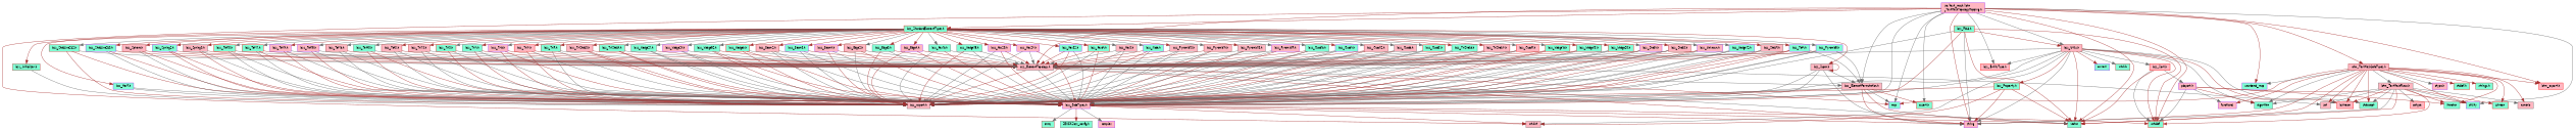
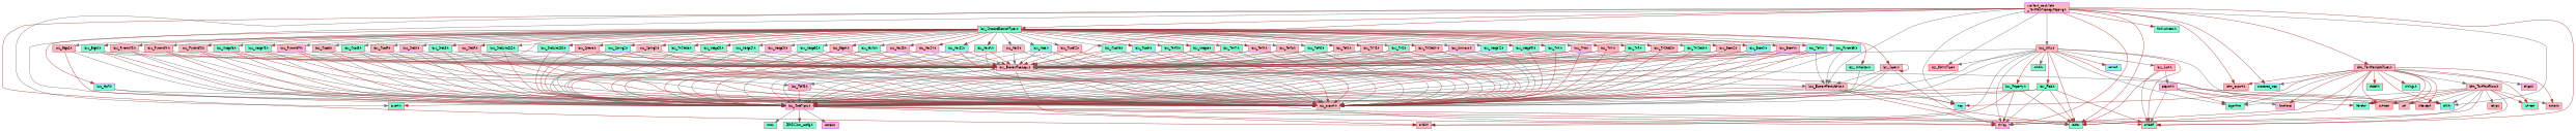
  digraph {
    fontname="Patrick Hand"
    node [color=purple fillcolor=lightpink fontname="Patrick Hand" fontsize=10 shape=box style=filled]
    edge [color=brown fontname="Patrick Hand" fontsize=10 labelfontname=Helvetica labelfontsize=10 style=solid]
    n1 [fontcolor=black height=0.2 label="src/text_mesh/Iotm\l_TextMeshTopologyMapping.h" width=0.4]
    n2 [color=red height=0.2 label="iotm_export.h" width=0.4]
    n3 [height=0.2 label="Ioss_CodeTypes.h" width=0.4]
    n4 [color=red fillcolor=aquamarine height=0.2 label=cstddef width=0.4]
    n5 [color=gray40 height=0.2 label=cstdint width=0.4]
    n6 [height=0.2 label=string width=0.4]
    n7 [color=gray40 fillcolor=aquamarine height=0.2 label=vector width=0.4]
    n8 [color=red height=0.2 label="Ioss_EntityType.h" width=0.4]
    n9 [fillcolor=aquamarine height=0.2 label=map width=0.4]
    n10 [fillcolor=aquamarine height=0.2 label=unordered_map width=0.4]
    n11 [fillcolor=aquamarine height=0.2 label=utility width=0.4]
    n12 [color=red fillcolor=aquamarine height=0.2 label="assert.h" width=0.4]
+   n13 [color=gray40 fillcolor=aquamarine height=0.2 label="fmt/ostream.h" width=0.4]
    n14 [color=gray40 height=0.2 label="Ioss_ElementPermutation.h" width=0.4]
    n15 [color=gray40 height=0.2 label="Ioss_ElementTopology.h" width=0.4]
    n16 [color=red fillcolor=aquamarine height=0.2 label="Ioss_StandardElementTypes.h" width=0.4]
    n17 [color=brown height=0.2 label="Ioss_Utils.h" width=0.4]
    n18 [color=brown height=0.2 label="Iotm_TextMeshDataTypes.h" width=0.4]
    n19 [color=brown fillcolor=aquamarine height=0.2 label=array width=0.4]
    n20 [color=gray40 fillcolor=aquamarine height=0.2 label="SEACASIoss_config.h" width=0.4]
    n21 [height=0.2 label=complex width=0.4]
    n22 [color=gray40 height=0.2 label="ioss_export.h" width=0.4]
    n23 [color=gray40 height=0.2 label=set width=0.4]
    n24 [color=brown height=0.2 label="Ioss_Beam2.h" width=0.4]
    n25 [fillcolor=aquamarine height=0.2 label="Ioss_Beam3.h" width=0.4]
    n26 [height=0.2 label="Ioss_Beam4.h" width=0.4]
    n27 [color=brown height=0.2 label="Ioss_Edge2.h" width=0.4]
    n28 [color=gray40 fillcolor=aquamarine height=0.2 label="Ioss_Edge3.h" width=0.4]
    n29 [height=0.2 label="Ioss_Edge4.h" width=0.4]
    n30 [color=gray40 fillcolor=aquamarine height=0.2 label="Ioss_Hex16.h" width=0.4]
    n31 [height=0.2 label="Ioss_Hex20.h" width=0.4]
    n32 [height=0.2 label="Ioss_Hex27.h" width=0.4]
    n33 [fillcolor=aquamarine height=0.2 label="Ioss_Hex32.h" width=0.4]
    n34 [color=red fillcolor=aquamarine height=0.2 label="Ioss_Hex64.h" width=0.4]
    n35 [color=gray40 height=0.2 label="Ioss_Hex8.h" width=0.4]
    n36 [fillcolor=aquamarine height=0.2 label="Ioss_Hex9.h" width=0.4]
    n37 [color=brown fillcolor=aquamarine height=0.2 label="Ioss_Initializer.h" width=0.4]
    n38 [fillcolor=aquamarine height=0.2 label="Ioss_Node.h" width=0.4]
    n39 [color=gray40 height=0.2 label="Ioss_Pyramid13.h" width=0.4]
    n40 [color=brown height=0.2 label="Ioss_Pyramid14.h" width=0.4]
    n41 [color=gray40 height=0.2 label="Ioss_Pyramid18.h" width=0.4]
    n42 [height=0.2 label="Ioss_Pyramid19.h" width=0.4]
    n43 [fillcolor=aquamarine height=0.2 label="Ioss_Pyramid5.h" width=0.4]
    n44 [color=brown height=0.2 label="Ioss_Quad12.h" width=0.4]
    n45 [color=gray40 fillcolor=aquamarine height=0.2 label="Ioss_Quad16.h" width=0.4]
    n46 [fillcolor=aquamarine height=0.2 label="Ioss_Quad4.h" width=0.4]
    n47 [color=gray40 height=0.2 label="Ioss_Quad6.h" width=0.4]
    n48 [color=red fillcolor=aquamarine height=0.2 label="Ioss_Quad8.h" width=0.4]
    n49 [color=red height=0.2 label="Ioss_Quad9.h" width=0.4]
    n50 [height=0.2 label="Ioss_Shell4.h" width=0.4]
-   n51 [color=brown height=0.2 label="Ioss_Shell8.h" width=0.4]
+   n51 [color=brown fillcolor=aquamarine height=0.2 label="Ioss_Shell8.h" width=0.4]
    n52 [color=gray40 height=0.2 label="Ioss_Shell9.h" width=0.4]
    n53 [color=brown fillcolor=aquamarine height=0.2 label="Ioss_ShellLine2D2.h" width=0.4]
    n54 [fillcolor=aquamarine height=0.2 label="Ioss_ShellLine2D3.h" width=0.4]
    n55 [color=brown height=0.2 label="Ioss_Sphere.h" width=0.4]
    n56 [fillcolor=aquamarine height=0.2 label="Ioss_Spring2.h" width=0.4]
    n57 [color=gray40 height=0.2 label="Ioss_Spring3.h" width=0.4]
    n58 [color=gray40 height=0.2 label="Ioss_Super.h" width=0.4]
    n59 [color=red fillcolor=aquamarine height=0.2 label="Ioss_Tet10.h" width=0.4]
    n60 [color=red fillcolor=aquamarine height=0.2 label="Ioss_Tet11.h" width=0.4]
    n61 [height=0.2 label="Ioss_Tet14.h" width=0.4]
    n62 [height=0.2 label="Ioss_Tet15.h" width=0.4]
    n63 [color=brown height=0.2 label="Ioss_Tet16.h" width=0.4]
    n64 [fillcolor=aquamarine height=0.2 label="Ioss_Tet4.h" width=0.4]
    n65 [color=gray40 fillcolor=aquamarine height=0.2 label="Ioss_Tet40.h" width=0.4]
    n66 [color=brown height=0.2 label="Ioss_Tet8.h" width=0.4]
    n67 [color=brown height=0.2 label="Ioss_Tri13.h" width=0.4]
    n68 [color=red fillcolor=aquamarine height=0.2 label="Ioss_Tri3.h" width=0.4]
    n69 [color=gray40 fillcolor=aquamarine height=0.2 label="Ioss_Tri4.h" width=0.4]
    n70 [height=0.2 label="Ioss_Tri6.h" width=0.4]
    n71 [color=red height=0.2 label="Ioss_Tri7.h" width=0.4]
    n72 [color=brown fillcolor=aquamarine height=0.2 label="Ioss_Tri9.h" width=0.4]
    n73 [color=brown height=0.2 label="Ioss_TriShell3.h" width=0.4]
    n74 [color=brown fillcolor=aquamarine height=0.2 label="Ioss_TriShell4.h" width=0.4]
    n75 [color=gray40 fillcolor=aquamarine height=0.2 label="Ioss_TriShell6.h" width=0.4]
    n76 [color=brown height=0.2 label="Ioss_TriShell7.h" width=0.4]
    n77 [height=0.2 label="Ioss_Unknown.h" width=0.4]
    n78 [fillcolor=aquamarine height=0.2 label="Ioss_Wedge12.h" width=0.4]
    n79 [color=gray40 fillcolor=aquamarine height=0.2 label="Ioss_Wedge15.h" width=0.4]
    n80 [color=red fillcolor=aquamarine height=0.2 label="Ioss_Wedge16.h" width=0.4]
    n81 [color=brown fillcolor=aquamarine height=0.2 label="Ioss_Wedge18.h" width=0.4]
    n82 [color=red fillcolor=aquamarine height=0.2 label="Ioss_Wedge20.h" width=0.4]
    n83 [color=gray40 fillcolor=aquamarine height=0.2 label="Ioss_Wedge21.h" width=0.4]
    n84 [height=0.2 label="Ioss_Wedge24.h" width=0.4]
    n85 [color=gray40 fillcolor=aquamarine height=0.2 label="Ioss_Wedge52.h" width=0.4]
    n86 [color=red fillcolor=aquamarine height=0.2 label="Ioss_Wedge6.h" width=0.4]
    n87 [color=red fillcolor=aquamarine height=0.2 label="Ioss_Field.h" width=0.4]
    n88 [color=red fillcolor=aquamarine height=0.2 label="Ioss_Property.h" width=0.4]
    n89 [color=red height=0.2 label="Ioss_Sort.h" width=0.4]
    n90 [color=gray40 fillcolor=aquamarine height=0.2 label=algorithm width=0.4]
    n91 [fillcolor=aquamarine height=0.2 label=cassert width=0.4]
    n92 [color=brown fillcolor=aquamarine height=0.2 label=cstdlib width=0.4]
    n93 [color=red height=0.2 label=iostream width=0.4]
-   n94 [color=brown fillcolor=aquamarine height=0.2 label=stdexcept width=0.4]
+   n94 [color=brown height=0.2 label=stdexcept width=0.4]
    n95 [height=0.2 label=functional width=0.4]
    n96 [color=gray40 fillcolor=aquamarine height=0.2 label=iterator width=0.4]
    n97 [height=0.2 label="ctype.h" width=0.4]
    n98 [color=red fillcolor=aquamarine height=0.2 label="stddef.h" width=0.4]
    n99 [color=red fillcolor=aquamarine height=0.2 label=sstream width=0.4]
    n100 [color=gray40 height=0.2 label=numeric width=0.4]
    n101 [color=brown fillcolor=aquamarine height=0.2 label="strings.h" width=0.4]
    n102 [color=gray40 height=0.2 label="Iotm_TextMeshFuncs.h" width=0.4]
    n103 [height=0.2 label="pdqsort.h" width=0.4]
    n104 [color=red height=0.2 label=cctype width=0.4]
    n1 -> n2
    n1 -> n3 [color=gray40]
    n1 -> n4
    n1 -> n5
    n1 -> n6
    n1 -> n7
    n1 -> n8 [color=gray40]
    n1 -> n9 [color=gray40]
    n1 -> n10
    n1 -> n11 [color=gray40]
    n1 -> n12 [color=gray40]
+   n1 -> n13
    n1 -> n14 [color=gray40]
    n1 -> n15
    n1 -> n16
    n1 -> n17 [color=gray40]
    n1 -> n18
    n3 -> n4
    n3 -> n5
    n3 -> n6
    n3 -> n7
    n3 -> n19 [color=gray40]
    n3 -> n20
    n3 -> n21 [color=gray40]
    n14 -> n3
    n14 -> n6
    n14 -> n7
    n14 -> n9 [color=gray40]
    n14 -> n12
    n14 -> n22 [color=gray40]
    n15 -> n3 [color=gray40]
    n15 -> n6
    n15 -> n7 [color=gray40]
    n15 -> n9
    n15 -> n14 [color=gray40]
    n15 -> n22
    n15 -> n23 [color=gray40]
    n16 -> n24
    n16 -> n25
    n16 -> n26
    n16 -> n27 [color=gray40]
    n16 -> n28
    n16 -> n29
    n16 -> n30 [color=gray40]
    n16 -> n31
    n16 -> n32
    n16 -> n33
    n16 -> n34
    n16 -> n35 [color=gray40]
    n16 -> n36
    n16 -> n37
    n16 -> n38 [color=gray40]
    n16 -> n39
    n16 -> n40 [color=gray40]
    n16 -> n41
    n16 -> n42 [color=gray40]
    n16 -> n43 [color=gray40]
    n16 -> n44 [color=gray40]
    n16 -> n45 [color=gray40]
    n16 -> n46
    n16 -> n47 [color=gray40]
    n16 -> n48 [color=gray40]
    n16 -> n49 [color=gray40]
    n16 -> n50 [color=gray40]
    n16 -> n51
    n16 -> n52
    n16 -> n53 [color=gray40]
    n16 -> n54
    n16 -> n55
    n16 -> n56
    n16 -> n57
    n16 -> n58
    n16 -> n59 [color=gray40]
    n16 -> n60 [color=gray40]
    n16 -> n61
    n16 -> n62 [color=gray40]
    n16 -> n63 [color=gray40]
    n16 -> n64
    n16 -> n65 [color=gray40]
    n16 -> n66
    n16 -> n67
    n16 -> n68 [color=gray40]
    n16 -> n69
    n16 -> n70 [color=gray40]
    n16 -> n71
    n16 -> n72
    n16 -> n73
    n16 -> n74 [color=gray40]
    n16 -> n75
    n16 -> n76
    n16 -> n77 [color=gray40]
    n16 -> n78 [color=gray40]
    n16 -> n79
    n16 -> n80 [color=gray40]
    n16 -> n81
    n16 -> n82
    n16 -> n83 [color=gray40]
    n16 -> n84 [color=gray40]
    n16 -> n85 [color=gray40]
    n16 -> n86
    n17 -> n3 [color=gray40]
    n17 -> n4
    n17 -> n5 [color=gray40]
    n17 -> n6 [color=gray40]
    n17 -> n7
    n17 -> n8 [color=gray40]
    n17 -> n15 [color=gray40]
    n17 -> n22 [color=gray40]
-   n87 -> n17
+   n17 -> n87
    n17 -> n88
    n17 -> n89 [color=gray40]
    n17 -> n90 [color=gray40]
    n17 -> n91
    n17 -> n92 [color=gray40]
    n17 -> n93
    n17 -> n94 [color=gray40]
    n18 -> n2
    n18 -> n6
    n18 -> n7
    n18 -> n9
    n18 -> n10 [color=gray40]
    n18 -> n11
    n18 -> n23
    n18 -> n90 [color=gray40]
    n18 -> n93
    n18 -> n94
    n18 -> n95
    n18 -> n96
    n18 -> n97 [color=gray40]
    n18 -> n98
    n18 -> n99
    n18 -> n100
    n18 -> n101
    n18 -> n102 [color=gray40]
    n24 -> n3 [color=gray40]
    n24 -> n15 [color=gray40]
    n24 -> n22 [color=gray40]
    n25 -> n3 [color=gray40]
    n25 -> n15
    n25 -> n22 [color=gray40]
    n26 -> n3 [color=gray40]
    n26 -> n15
    n26 -> n22
    n27 -> n3
    n27 -> n15 [color=gray40]
    n27 -> n22 [color=gray40]
    n28 -> n3 [color=gray40]
    n28 -> n15
    n28 -> n22
    n29 -> n3
    n29 -> n15
    n29 -> n22
    n30 -> n3
    n30 -> n15 [color=gray40]
    n30 -> n22 [color=gray40]
    n31 -> n3
    n31 -> n15
    n31 -> n22 [color=gray40]
    n32 -> n3
    n32 -> n15 [color=gray40]
    n32 -> n22 [color=gray40]
    n33 -> n3 [color=gray40]
    n33 -> n15
    n33 -> n22
    n34 -> n3
    n34 -> n15
    n34 -> n22 [color=gray40]
    n35 -> n3 [color=gray40]
    n35 -> n15 [color=gray40]
    n35 -> n22 [color=gray40]
    n36 -> n3 [color=gray40]
    n36 -> n22 [color=gray40]
    n37 -> n22 [color=gray40]
    n38 -> n3 [color=gray40]
    n38 -> n15
    n38 -> n22
    n39 -> n3 [color=gray40]
    n39 -> n15
    n39 -> n22 [color=gray40]
    n40 -> n3
    n40 -> n15
    n40 -> n22 [color=gray40]
    n41 -> n3
    n41 -> n15 [color=gray40]
    n41 -> n22 [color=gray40]
    n42 -> n3
    n42 -> n15 [color=gray40]
    n42 -> n22 [color=gray40]
    n43 -> n3 [color=gray40]
    n43 -> n14 [color=gray40]
    n43 -> n15
    n43 -> n22 [color=gray40]
    n44 -> n3 [color=gray40]
    n44 -> n15
    n44 -> n22
    n45 -> n3
    n45 -> n15
    n45 -> n22 [color=gray40]
    n46 -> n3 [color=gray40]
    n46 -> n15 [color=gray40]
    n46 -> n22 [color=gray40]
    n47 -> n3 [color=gray40]
    n47 -> n15 [color=gray40]
    n47 -> n22
    n48 -> n3 [color=gray40]
    n48 -> n15 [color=gray40]
    n48 -> n22 [color=gray40]
    n49 -> n3 [color=gray40]
    n49 -> n15 [color=gray40]
    n49 -> n22
    n50 -> n3 [color=gray40]
    n50 -> n15 [color=gray40]
    n50 -> n22
    n51 -> n3
    n51 -> n15 [color=gray40]
    n51 -> n22 [color=gray40]
    n52 -> n3 [color=gray40]
    n52 -> n15 [color=gray40]
    n52 -> n22
    n53 -> n3
    n53 -> n15 [color=gray40]
    n53 -> n22
    n54 -> n3
    n54 -> n15
    n54 -> n22 [color=gray40]
    n55 -> n3
    n55 -> n15
    n55 -> n22 [color=gray40]
    n56 -> n3
    n56 -> n15
    n56 -> n22
    n57 -> n3 [color=gray40]
    n57 -> n15
    n57 -> n22
    n58 -> n3 [color=gray40]
    n58 -> n6 [color=gray40]
    n58 -> n14 [color=gray40]
    n58 -> n22 [color=gray40]
    n58 -> n58
    n59 -> n3 [color=gray40]
    n59 -> n15 [color=gray40]
    n59 -> n22 [color=gray40]
    n60 -> n3
    n60 -> n15
    n60 -> n22 [color=gray40]
    n61 -> n3 [color=gray40]
    n61 -> n15 [color=gray40]
    n61 -> n22
    n62 -> n3 [color=gray40]
-   n62 -> n15 [color=gray40]
+   n15 -> n62 [color=gray40]
    n62 -> n22
    n63 -> n3 [color=gray40]
    n63 -> n15
    n63 -> n22 [color=gray40]
    n64 -> n3
    n64 -> n14 [color=gray40]
    n64 -> n15
    n64 -> n22
    n65 -> n3
    n65 -> n15 [color=gray40]
    n65 -> n22
    n66 -> n3 [color=gray40]
    n66 -> n15
    n66 -> n22 [color=gray40]
    n67 -> n3 [color=gray40]
    n67 -> n15 [color=gray40]
    n67 -> n22 [color=gray40]
    n68 -> n3 [color=gray40]
    n68 -> n15 [color=gray40]
    n68 -> n22
    n69 -> n3 [color=gray40]
    n69 -> n15
    n69 -> n22
    n70 -> n3
    n70 -> n15
    n70 -> n22
    n71 -> n3 [color=gray40]
    n71 -> n15
    n71 -> n22
    n72 -> n3 [color=gray40]
    n72 -> n15 [color=gray40]
    n72 -> n22 [color=gray40]
    n73 -> n3
    n73 -> n15
    n73 -> n22
    n74 -> n3
    n74 -> n15 [color=gray40]
    n74 -> n22
    n75 -> n3 [color=gray40]
    n75 -> n15 [color=gray40]
    n75 -> n22 [color=gray40]
    n76 -> n3 [color=gray40]
    n76 -> n15
    n76 -> n22
    n77 -> n3
    n77 -> n15
    n77 -> n22 [color=gray40]
    n78 -> n3 [color=gray40]
    n78 -> n15 [color=gray40]
    n78 -> n22 [color=gray40]
    n79 -> n3 [color=gray40]
    n79 -> n15 [color=gray40]
    n79 -> n22
    n80 -> n3
    n80 -> n15
    n80 -> n22
    n81 -> n3 [color=gray40]
    n81 -> n15
    n81 -> n22
    n82 -> n3 [color=gray40]
    n82 -> n15 [color=gray40]
    n82 -> n22 [color=gray40]
    n83 -> n3 [color=gray40]
    n83 -> n15
    n83 -> n22 [color=gray40]
    n84 -> n3 [color=gray40]
    n84 -> n15 [color=gray40]
    n84 -> n22 [color=gray40]
    n85 -> n3
    n85 -> n15
    n85 -> n22
    n86 -> n3
    n86 -> n15 [color=gray40]
    n86 -> n22
    n87 -> n3
    n87 -> n4
    n87 -> n6 [color=gray40]
    n87 -> n7
    n87 -> n22 [color=gray40]
    n88 -> n5
    n88 -> n6
    n88 -> n7
    n88 -> n22
    n89 -> n4 [color=gray40]
    n89 -> n7
    n89 -> n103 [color=gray40]
    n102 -> n4
    n102 -> n6 [color=gray40]
    n102 -> n7
    n102 -> n11 [color=gray40]
    n102 -> n23 [color=gray40]
    n102 -> n90 [color=gray40]
    n102 -> n93
    n102 -> n94 [color=gray40]
    n102 -> n96
    n102 -> n99
    n102 -> n100 [color=gray40]
    n102 -> n104 [color=gray40]
    n103 -> n4 [color=gray40]
    n103 -> n11
    n103 -> n90
    n103 -> n95 [color=gray40]
    n103 -> n96
  }
